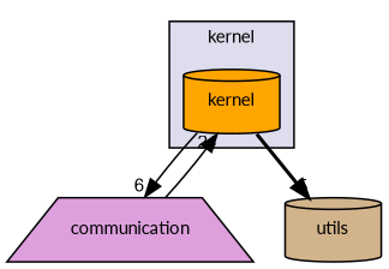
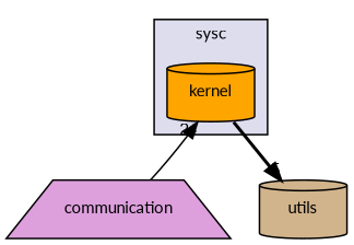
  digraph {
    compound=true
    fontname=Lato
    node [fontname=Lato fontsize=10 shape=cylinder style=filled]
    edge [fontname=Lato labeldistance=1.5 labelfontname=FreeSans labelfontsize=10 style=solid]
    n1 [fillcolor=orange label=kernel pencolor=black]
    n2 [fillcolor=plum label=communication shape=trapezium]
    n3 [fillcolor=tan label=utils]
    subgraph cluster_1 {
      bgcolor="#ddddee"
      fontsize=10
-     label=kernel
+     label=sysc
      pencolor=black
      n1
    }
-   n1 -> n2 [headlabel=6]
    n1 -> n3 [headlabel=5 style=bold]
    n2 -> n1 [headlabel=24]
  }
